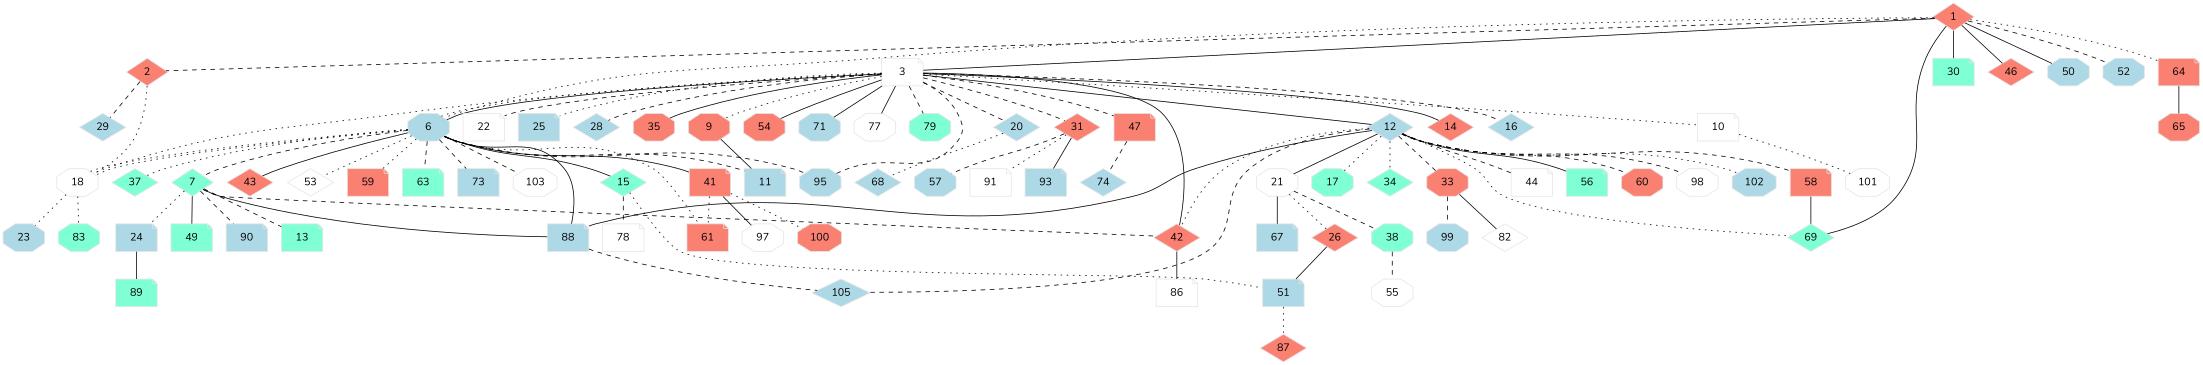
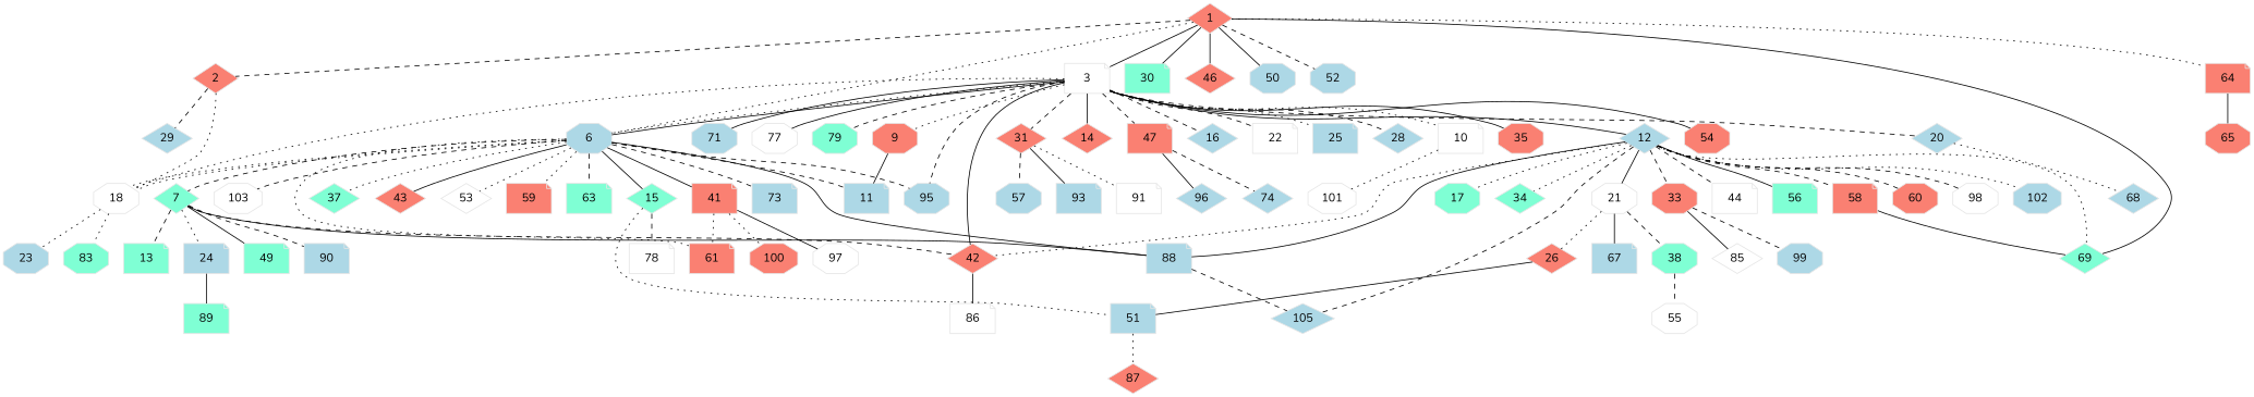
  graph {
    fontname=Nunito
    node [color=gray90 fillcolor=lightblue fontname=Nunito shape=note style=filled]
    edge [fontname=Nunito style=dashed]
    1 [fillcolor=salmon shape=diamond super="+8"]
    2 [fillcolor=salmon shape=diamond super="+5"]
    3 [fillcolor=white super="+4"]
    6 [shape=octagon super="+32"]
    n5 [fillcolor=aquamarine label=30 super="+45"]
    46 [fillcolor=salmon shape=diamond super="+85"]
    50 [shape=octagon]
    52 [shape=octagon]
    64 [fillcolor=salmon]
    69 [fillcolor=aquamarine shape=diamond super="+70"]
    18 [fillcolor=white shape=octagon super="+36"]
    29 [shape=diamond]
    9 [fillcolor=salmon shape=octagon]
    10 [fillcolor=white]
    12 [shape=diamond super="+19"]
    14 [fillcolor=salmon shape=diamond super="+30"]
    16 [shape=diamond]
    20 [shape=diamond super="+84"]
    22 [fillcolor=white]
    25
    28 [shape=diamond super="+92"]
    31 [fillcolor=salmon shape=diamond super="+39"]
    35 [fillcolor=salmon shape=octagon]
    42 [fillcolor=salmon shape=diamond super="+48"]
    47 [fillcolor=salmon super="+80"]
    54 [fillcolor=salmon shape=octagon]
    71 [shape=octagon]
    77 [fillcolor=white shape=octagon]
    79 [fillcolor=aquamarine shape=octagon]
    95 [shape=octagon]
    7 [fillcolor=aquamarine shape=diamond super="+75"]
    11 [super="+27"]
    15 [fillcolor=aquamarine shape=diamond super="+72"]
    37 [fillcolor=aquamarine shape=diamond]
    41 [fillcolor=salmon]
    43 [fillcolor=salmon shape=diamond]
    53 [fillcolor=white shape=diamond]
    59 [fillcolor=salmon]
    63 [fillcolor=aquamarine]
    n40 [fillcolor=salmon label=61]
    73
    88
    103 [fillcolor=white shape=octagon]
    65 [fillcolor=salmon shape=octagon super="+81"]
    23 [shape=octagon]
    83 [fillcolor=aquamarine shape=octagon]
    101 [fillcolor=white shape=octagon]
    17 [fillcolor=aquamarine shape=octagon]
    21 [fillcolor=white shape=octagon super="+61"]
    33 [fillcolor=salmon shape=octagon super="+62"]
    34 [fillcolor=aquamarine shape=diamond]
    44 [fillcolor=white]
    56 [fillcolor=aquamarine]
    58 [fillcolor=salmon]
    60 [fillcolor=salmon shape=octagon]
    98 [fillcolor=white shape=octagon]
    102 [shape=octagon]
    105 [shape=diamond]
    68 [shape=diamond]
    57 [shape=octagon]
    91 [fillcolor=white]
    93
    86 [fillcolor=white]
    74 [shape=diamond]
+   96 [shape=diamond]
    13 [fillcolor=aquamarine]
    24 [super="+76"]
    49 [fillcolor=aquamarine]
    90
    51 [super="+94"]
    78 [fillcolor=white]
    97 [fillcolor=white shape=octagon]
    100 [fillcolor=salmon shape=octagon super="+104"]
    89 [fillcolor=aquamarine]
    26 [fillcolor=salmon shape=diamond]
    38 [fillcolor=aquamarine shape=octagon]
    67
-   82 [fillcolor=white shape=diamond]
+   82 [fillcolor=white shape=diamond label=85]
    99 [shape=octagon]
    87 [fillcolor=salmon shape=diamond]
    55 [fillcolor=white shape=octagon]
    1 -- 2
    1 -- 3 [style=solid]
    1 -- 6 [style=dotted]
    1 -- n5 [style=solid]
    1 -- 46 [style=solid]
    1 -- 50 [style=solid]
    1 -- 52
    1 -- 64 [style=dotted]
    1 -- 69 [style=solid]
    2 -- 18 [style=dotted]
    2 -- 29
    3 -- 6 [style=dotted]
    3 -- 6 [style=solid]
    3 -- 18 [style=dotted]
    3 -- 9 [style=dotted]
    3 -- 10 [style=dotted]
    3 -- 12 [style=solid]
    3 -- 14 [style=solid]
    3 -- 16
    3 -- 20
    3 -- 22
    3 -- 25 [style=dotted]
    3 -- 28
    3 -- 31
    3 -- 35 [style=solid]
    3 -- 42 [style=solid]
    3 -- 47
    3 -- 54 [style=solid]
    3 -- 71 [style=solid]
    3 -- 77 [style=solid]
    3 -- 79
    3 -- 95
    6 -- 18 [style=dotted]
    6 -- 18 [style=dotted]
    6 -- 95
    6 -- 7
    6 -- 11
    6 -- 15 [style=solid]
    6 -- 37 [style=dotted]
    6 -- 41 [style=solid]
    6 -- 43 [style=solid]
    6 -- 53 [style=dotted]
    6 -- 59 [style=dotted]
    6 -- 63
    6 -- n40 [style=dotted]
    6 -- 73
    6 -- 88 [style=solid]
    6 -- 103
    64 -- 65 [style=solid]
    18 -- 23 [style=dotted]
    18 -- 83 [style=dotted]
    9 -- 11 [style=solid]
    10 -- 101 [style=dotted]
    12 -- 69 [style=dotted]
    12 -- 42 [style=dotted]
    12 -- 88 [style=solid]
    12 -- 17 [style=dotted]
    12 -- 21 [style=solid]
    12 -- 33
    12 -- 34 [style=dotted]
    12 -- 44
    12 -- 56 [style=solid]
    12 -- 58
    12 -- 60
    12 -- 98
    12 -- 102 [style=dotted]
    12 -- 105
    20 -- 68 [style=dotted]
    31 -- 57
    31 -- 91 [style=dotted]
    31 -- 93 [style=solid]
    42 -- 86 [style=solid]
    47 -- 74
+   47 -- 96 [style=solid]
    7 -- 42
    7 -- 88 [style=solid]
    7 -- 13
    7 -- 24 [style=dotted]
    7 -- 49 [style=solid]
    7 -- 90
    15 -- 51 [style=dotted]
    15 -- 78
    41 -- n40 [style=dotted]
    41 -- 97 [style=solid]
    41 -- 100 [style=dotted]
    88 -- 105
    21 -- 26 [style=dotted]
    21 -- 38
    21 -- 67 [style=solid]
    33 -- 82 [style=solid]
    33 -- 99
    58 -- 69 [style=solid]
    24 -- 89 [style=solid]
    51 -- 87 [style=dotted]
    26 -- 51 [style=solid]
    38 -- 55
  }
